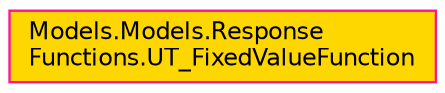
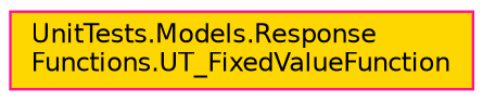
  digraph {
    rankdir=LR
-   n1 [color=deeppink fillcolor=gold fontname=Helvetica fontsize=10 height=0.2 label="Models.Models.Response\lFunctions.UT_FixedValueFunction" shape=record style=filled width=0.4]
+   n1 [color=deeppink fillcolor=gold fontname=Helvetica fontsize=10 height=0.2 label="UnitTests.Models.Response\lFunctions.UT_FixedValueFunction" shape=record style=filled width=0.4]
  }
